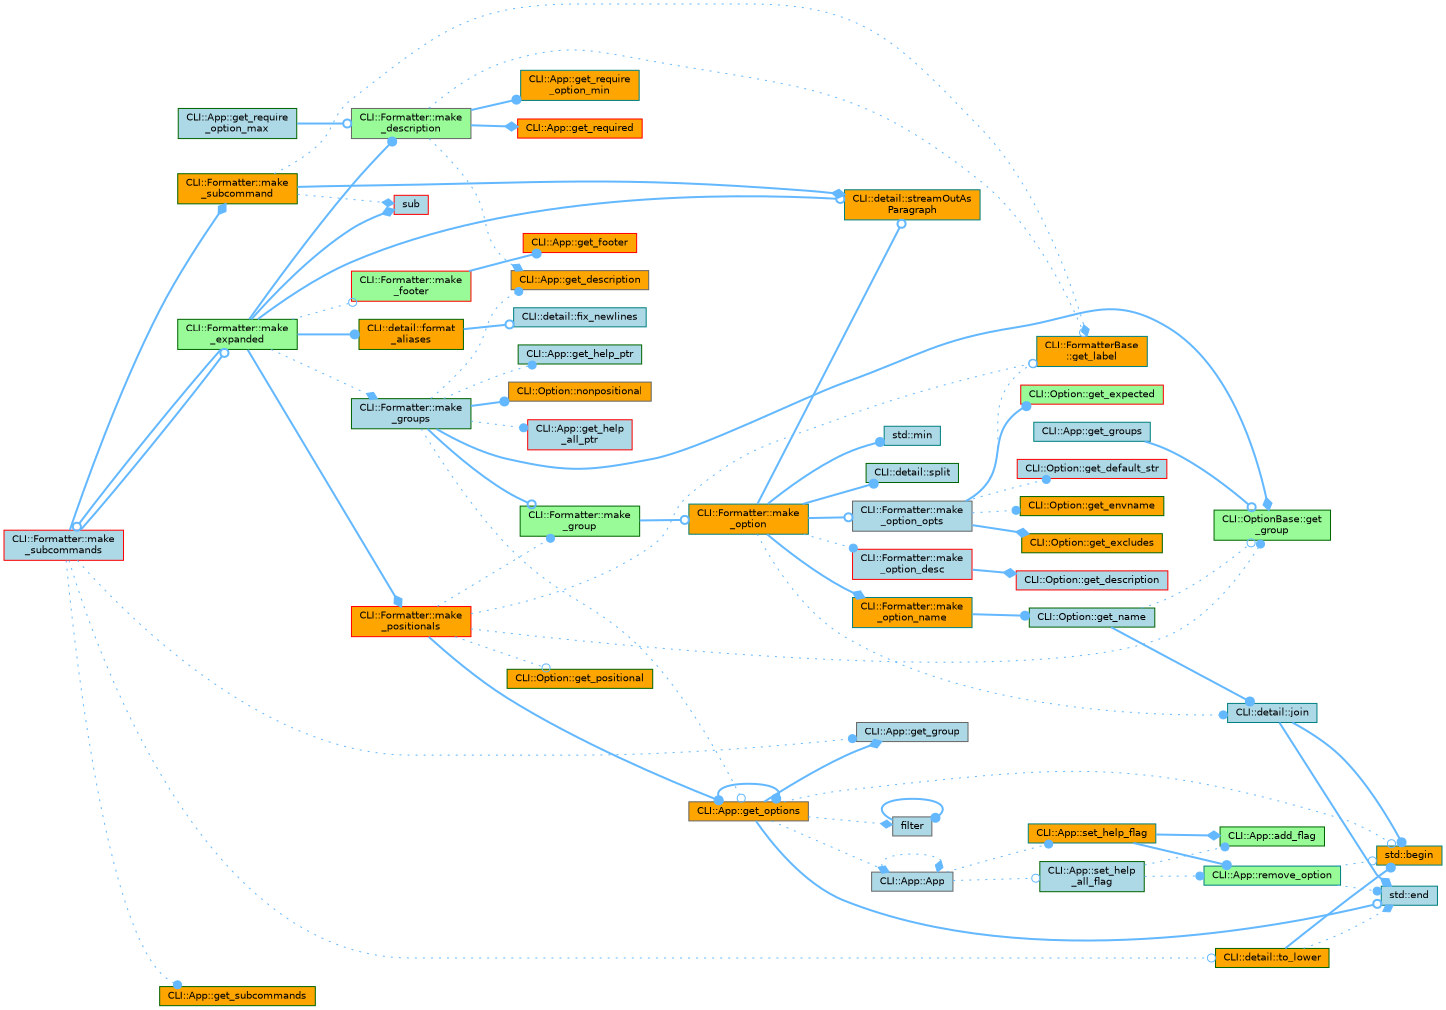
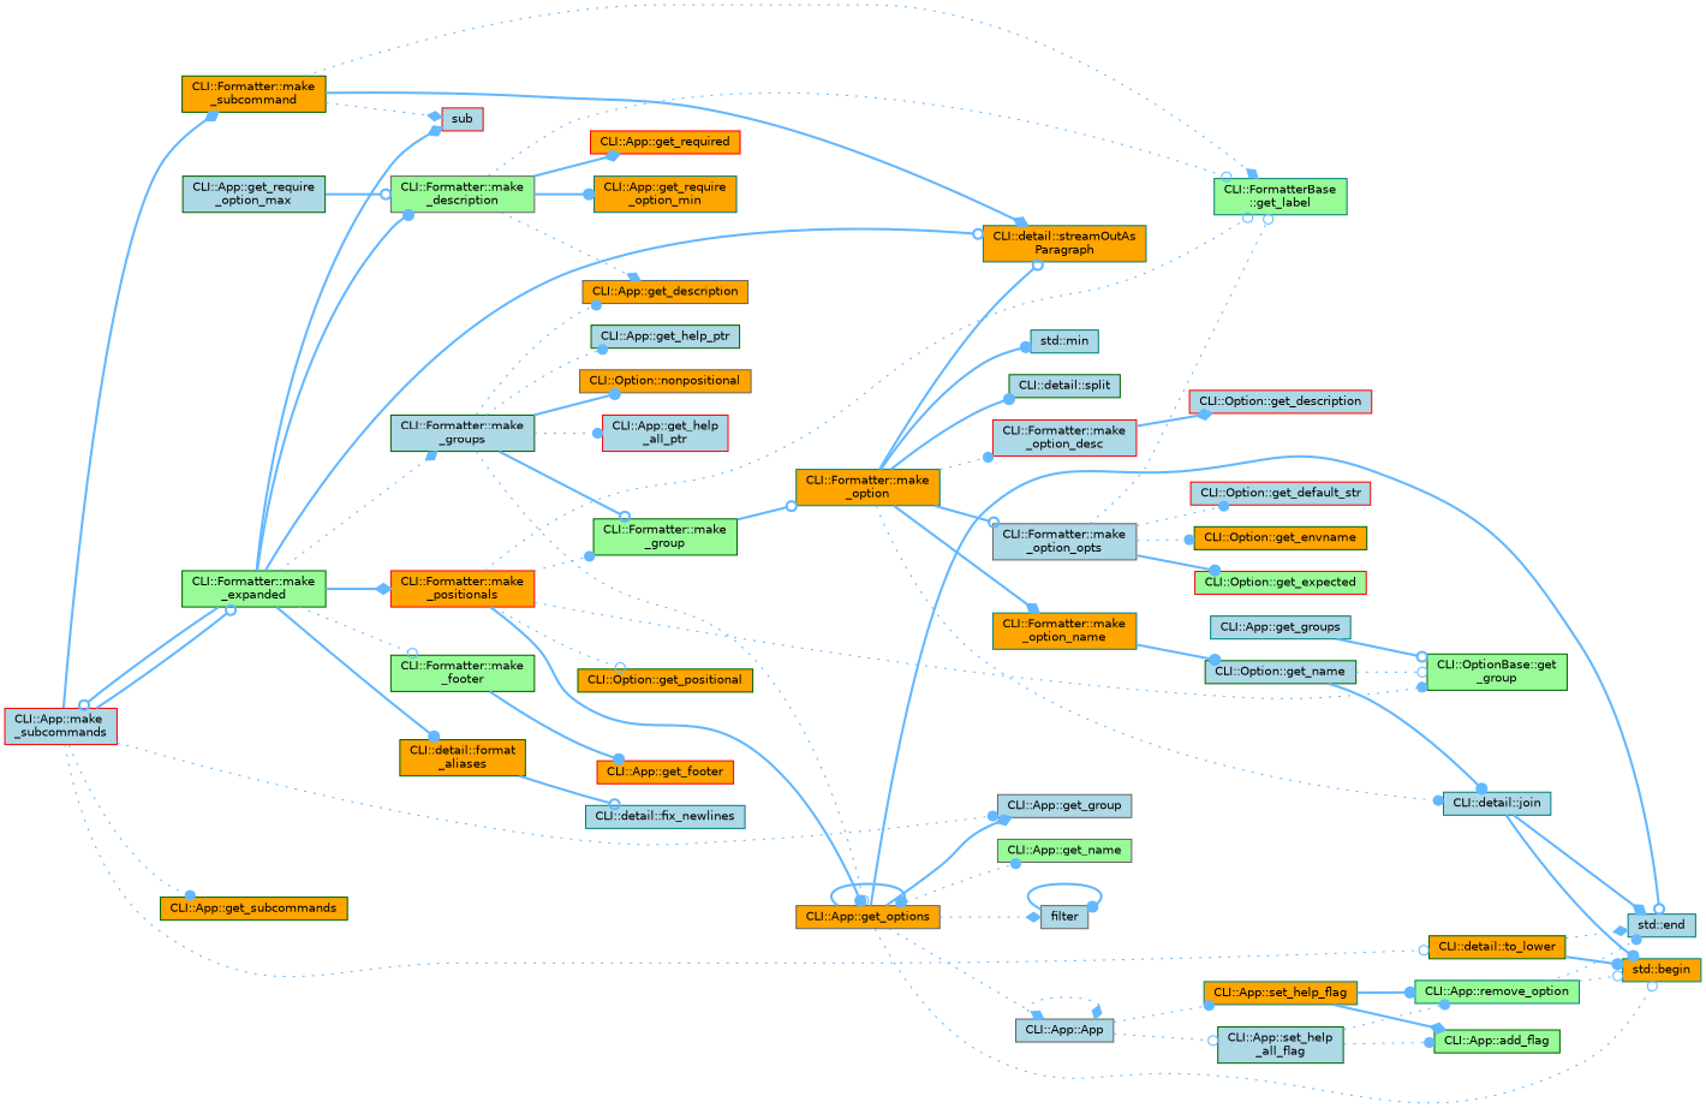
  digraph {
    rankdir=LR
    node [color=darkgreen fillcolor=lightblue fontname=Helvetica fontsize=10 shape=box style=filled]
    edge [arrowhead=dot color=steelblue1 fontname=Helvetica fontsize=10 labelfontname=Helvetica labelfontsize=10 style=bold]
-   n1 [color=red fontcolor=black height=0.2 label="CLI::Formatter::make\l_subcommands" width=0.4]
+   n1 [color=red fontcolor=black height=0.2 label="CLI::App::make\l_subcommands" width=0.4]
    n2 [color=gray40 height=0.2 label="CLI::App::get_group" width=0.4]
    n3 [fillcolor=orange height=0.2 label="CLI::App::get_subcommands" width=0.4]
    n4 [fillcolor=palegreen height=0.2 label="CLI::Formatter::make\l_expanded" width=0.4]
    n5 [fillcolor=orange height=0.2 label="CLI::Formatter::make\l_subcommand" width=0.4]
    n6 [fillcolor=orange height=0.2 label="CLI::detail::to_lower" width=0.4]
    n7 [fillcolor=orange height=0.2 label="CLI::detail::format\l_aliases" width=0.4]
    n8 [color=gray40 fillcolor=palegreen height=0.2 label="CLI::Formatter::make\l_description" width=0.4]
-   n9 [color=red fillcolor=palegreen height=0.2 label="CLI::Formatter::make\l_footer" width=0.4]
+   n9 [fillcolor=palegreen height=0.2 label="CLI::Formatter::make\l_footer" width=0.4]
    n10 [height=0.2 label="CLI::Formatter::make\l_groups" width=0.4]
    n11 [color=teal fillcolor=orange height=0.2 label="CLI::detail::streamOutAs\lParagraph" width=0.4]
    n12 [color=red fillcolor=orange height=0.2 label="CLI::Formatter::make\l_positionals" width=0.4]
    n13 [color=red height=0.2 label=sub width=0.4]
-   n14 [color=teal fillcolor=orange height=0.2 label="CLI::FormatterBase\l::get_label" width=0.4]
+   n14 [color=teal fillcolor=palegreen height=0.2 label="CLI::FormatterBase\l::get_label" width=0.4]
    n15 [color=teal fillcolor=orange height=0.2 label="std::begin" width=0.4]
    n16 [color=teal height=0.2 label="std::end" width=0.4]
    n17 [color=teal height=0.2 label="CLI::detail::fix_newlines" width=0.4]
    n18 [color=gray40 fillcolor=orange height=0.2 label="CLI::App::get_description" width=0.4]
    n19 [color=teal fillcolor=orange height=0.2 label="CLI::App::get_require\l_option_min" width=0.4]
    n20 [color=red fillcolor=orange height=0.2 label="CLI::App::get_required" width=0.4]
    n21 [color=red fillcolor=orange height=0.2 label="CLI::App::get_footer" width=0.4]
    n22 [fillcolor=palegreen height=0.2 label="CLI::OptionBase::get\l_group" width=0.4]
    n23 [color=red height=0.2 label="CLI::App::get_help\l_all_ptr" width=0.4]
    n24 [height=0.2 label="CLI::App::get_help_ptr" width=0.4]
    n25 [color=gray40 fillcolor=orange height=0.2 label="CLI::App::get_options" width=0.4]
    n26 [fillcolor=palegreen height=0.2 label="CLI::Formatter::make\l_group" width=0.4]
    n27 [color=gray40 fillcolor=orange height=0.2 label="CLI::Option::nonpositional" width=0.4]
    n28 [fillcolor=orange height=0.2 label="CLI::Option::get_positional" width=0.4]
    n29 [height=0.2 label="CLI::App::get_require\l_option_max" width=0.4]
    n30 [color=teal height=0.2 label="CLI::App::get_groups" width=0.4]
    n31 [color=gray40 height=0.2 label="CLI::App::App" width=0.4]
    n32 [color=gray40 height=0.2 label=filter width=0.4]
+   n33 [color=gray40 fillcolor=palegreen height=0.2 label="CLI::App::get_name" width=0.4]
    n34 [color=teal fillcolor=orange height=0.2 label="CLI::Formatter::make\l_option" width=0.4]
    n35 [height=0.2 label="CLI::App::set_help\l_all_flag" width=0.4]
    n36 [color=teal fillcolor=orange height=0.2 label="CLI::App::set_help_flag" width=0.4]
    n37 [fillcolor=palegreen height=0.2 label="CLI::App::add_flag" width=0.4]
    n38 [color=teal fillcolor=palegreen height=0.2 label="CLI::App::remove_option" width=0.4]
    n39 [color=teal height=0.2 label="CLI::detail::join" width=0.4]
    n40 [color=red height=0.2 label="CLI::Formatter::make\l_option_desc" width=0.4]
    n41 [color=teal fillcolor=orange height=0.2 label="CLI::Formatter::make\l_option_name" width=0.4]
    n42 [color=gray40 height=0.2 label="CLI::Formatter::make\l_option_opts" width=0.4]
    n43 [color=teal height=0.2 label="std::min" width=0.4]
    n44 [height=0.2 label="CLI::detail::split" width=0.4]
    n45 [color=red height=0.2 label="CLI::Option::get_description" width=0.4]
    n46 [height=0.2 label="CLI::Option::get_name" width=0.4]
    n47 [color=red height=0.2 label="CLI::Option::get_default_str" width=0.4]
    n48 [fillcolor=orange height=0.2 label="CLI::Option::get_envname" width=0.4]
-   n49 [fillcolor=orange height=0.2 label="CLI::Option::get_excludes" width=0.4]
    n50 [color=red fillcolor=palegreen height=0.2 label="CLI::Option::get_expected" width=0.4]
    n1 -> n2 [style=dotted]
    n1 -> n3 [style=dotted]
    n1 -> n4 [arrowhead=odot]
    n1 -> n5 [arrowhead=diamond]
    n1 -> n6 [arrowhead=odot style=dotted]
    n4 -> n1 [arrowhead=odot]
    n4 -> n7
    n4 -> n8
    n4 -> n9 [arrowhead=odot style=dotted]
    n4 -> n10 [arrowhead=diamond style=dotted]
    n4 -> n11 [arrowhead=odot]
    n4 -> n12 [arrowhead=diamond]
    n4 -> n13 [arrowhead=diamond]
    n5 -> n11 [arrowhead=diamond]
    n5 -> n13 [arrowhead=diamond style=dotted]
    n5 -> n14 [arrowhead=diamond style=dotted]
    n6 -> n15
    n6 -> n16 [arrowhead=diamond style=dotted]
    n7 -> n17 [arrowhead=odot]
    n8 -> n14 [arrowhead=odot style=dotted]
    n8 -> n18 [arrowhead=diamond style=dotted]
    n8 -> n19
    n8 -> n20 [arrowhead=diamond]
    n9 -> n21
    n10 -> n18 [style=dotted]
-   n10 -> n22 [arrowhead=diamond]
    n10 -> n23 [style=dotted]
    n10 -> n24 [style=dotted]
    n10 -> n25 [arrowhead=odot style=dotted]
    n10 -> n26 [arrowhead=odot]
    n10 -> n27
    n12 -> n14 [arrowhead=odot style=dotted]
    n12 -> n22 [style=dotted]
    n12 -> n25
    n12 -> n26 [style=dotted]
    n12 -> n28 [arrowhead=odot style=dotted]
    n25 -> n2 [arrowhead=diamond]
    n25 -> n15 [arrowhead=odot style=dotted]
    n25 -> n16 [arrowhead=odot]
    n25 -> n25
    n25 -> n31 [arrowhead=diamond style=dotted]
    n25 -> n32 [arrowhead=diamond style=dotted]
+   n25 -> n33 [style=dotted]
    n26 -> n34 [arrowhead=odot]
    n29 -> n8 [arrowhead=odot]
    n30 -> n22 [arrowhead=odot]
    n31 -> n31 [arrowhead=diamond style=dotted]
    n31 -> n35 [arrowhead=odot style=dotted]
    n31 -> n36 [style=dotted]
    n32 -> n32
    n34 -> n11 [arrowhead=odot]
    n34 -> n39 [style=dotted]
    n34 -> n40 [style=dotted]
    n34 -> n41 [arrowhead=diamond]
    n34 -> n42 [arrowhead=odot]
    n34 -> n43
    n34 -> n44
    n35 -> n37 [style=dotted]
    n35 -> n38 [style=dotted]
    n36 -> n37 [arrowhead=diamond]
    n36 -> n38
    n38 -> n15 [arrowhead=odot style=dotted]
    n38 -> n16 [style=dotted]
    n39 -> n15
    n39 -> n16 [arrowhead=diamond]
    n40 -> n45 [arrowhead=diamond]
    n41 -> n46
    n42 -> n14 [arrowhead=odot style=dotted]
    n42 -> n47 [style=dotted]
    n42 -> n48 [style=dotted]
-   n42 -> n49 [arrowhead=diamond]
    n42 -> n50
    n46 -> n22 [arrowhead=odot style=dotted]
    n46 -> n39
  }
